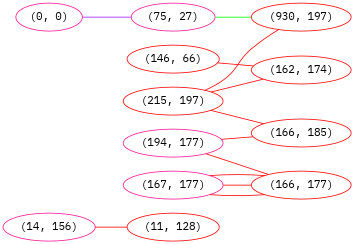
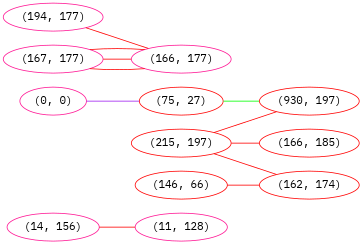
  graph {
    fontname="IBM Plex Mono"
    rankdir=LR
    node [color=deeppink fontname="IBM Plex Mono"]
    edge [color=red fontname="IBM Plex Mono" weight=1]
    "(14, 156)"
-   "(11, 128)" [color=red]
+   "(11, 128)"
    n3 [color=red label="(930, 197)"]
    "(215, 197)" [color=red]
    "(166, 185)" [color=red]
    "(162, 174)" [color=red]
    "(146, 66)" [color=red]
    n8 [label="(194, 177)"]
-   "(166, 177)" [color=red]
-   "(75, 27)"
+   "(166, 177)"
+   "(75, 27)" [color=red]
    "(0, 0)"
    "(167, 177)"
    "(14, 156)" -- "(11, 128)"
    "(215, 197)" -- n3
    "(215, 197)" -- "(166, 185)"
    "(215, 197)" -- "(162, 174)"
    "(146, 66)" -- "(162, 174)"
-   n8 -- "(166, 185)"
    n8 -- "(166, 177)"
    "(75, 27)" -- n3 [color=green weight=2]
    "(0, 0)" -- "(75, 27)" [color=purple weight=4]
    "(167, 177)" -- "(166, 177)"
    "(167, 177)" -- "(166, 177)"
    "(167, 177)" -- "(166, 177)"
  }
